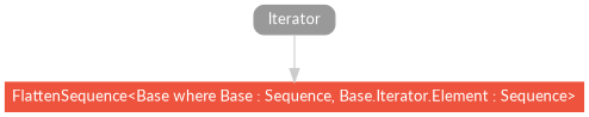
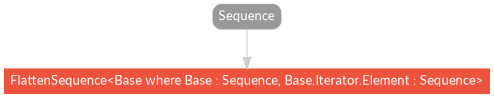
  strict digraph {
    fontname=Lato
    node [fontcolor=white fontname=Lato fontsize=12 margin="0.07,0.05" shape=box]
    "FlattenSequence<Base where Base : Sequence, Base.Iterator.Element : Sequence>" [color="#ee543d" fillcolor="#ee543d" height=0.3 style=filled]
-   Sequence [color="#999999" fillcolor="#999999" height=0.3 style="filled,rounded" label=Iterator]
+   Sequence [color="#999999" fillcolor="#999999" height=0.3 style="filled,rounded"]
    subgraph sub_1 {
      rank=max
      "FlattenSequence<Base where Base : Sequence, Base.Iterator.Element : Sequence>"
    }
    Sequence -> "FlattenSequence<Base where Base : Sequence, Base.Iterator.Element : Sequence>" [color="#cccccc" fontname=Lato]
  }
